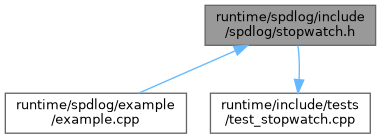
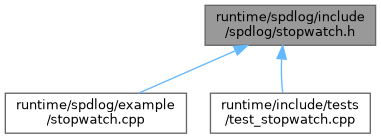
  digraph {
    node [color=grey40 fillcolor=white fontname=Helvetica fontsize=10 shape=box style=filled]
    edge [color=steelblue1 dir=back fontname=Helvetica fontsize=10 labelfontname=Helvetica labelfontsize=10 style=solid]
    n1 [color=gray40 fillcolor=grey60 fontcolor=black height=0.2 label="runtime/spdlog/include\l/spdlog/stopwatch.h" width=0.4]
-   n2 [height=0.2 label="runtime/spdlog/example\l/example.cpp" width=0.4]
+   n2 [height=0.2 label="runtime/spdlog/example\l/stopwatch.cpp" width=0.4]
    n3 [height=0.2 label="runtime/include/tests\l/test_stopwatch.cpp" width=0.4]
    n1 -> n2
-   n3 -> n1
+   n1 -> n3
  }
